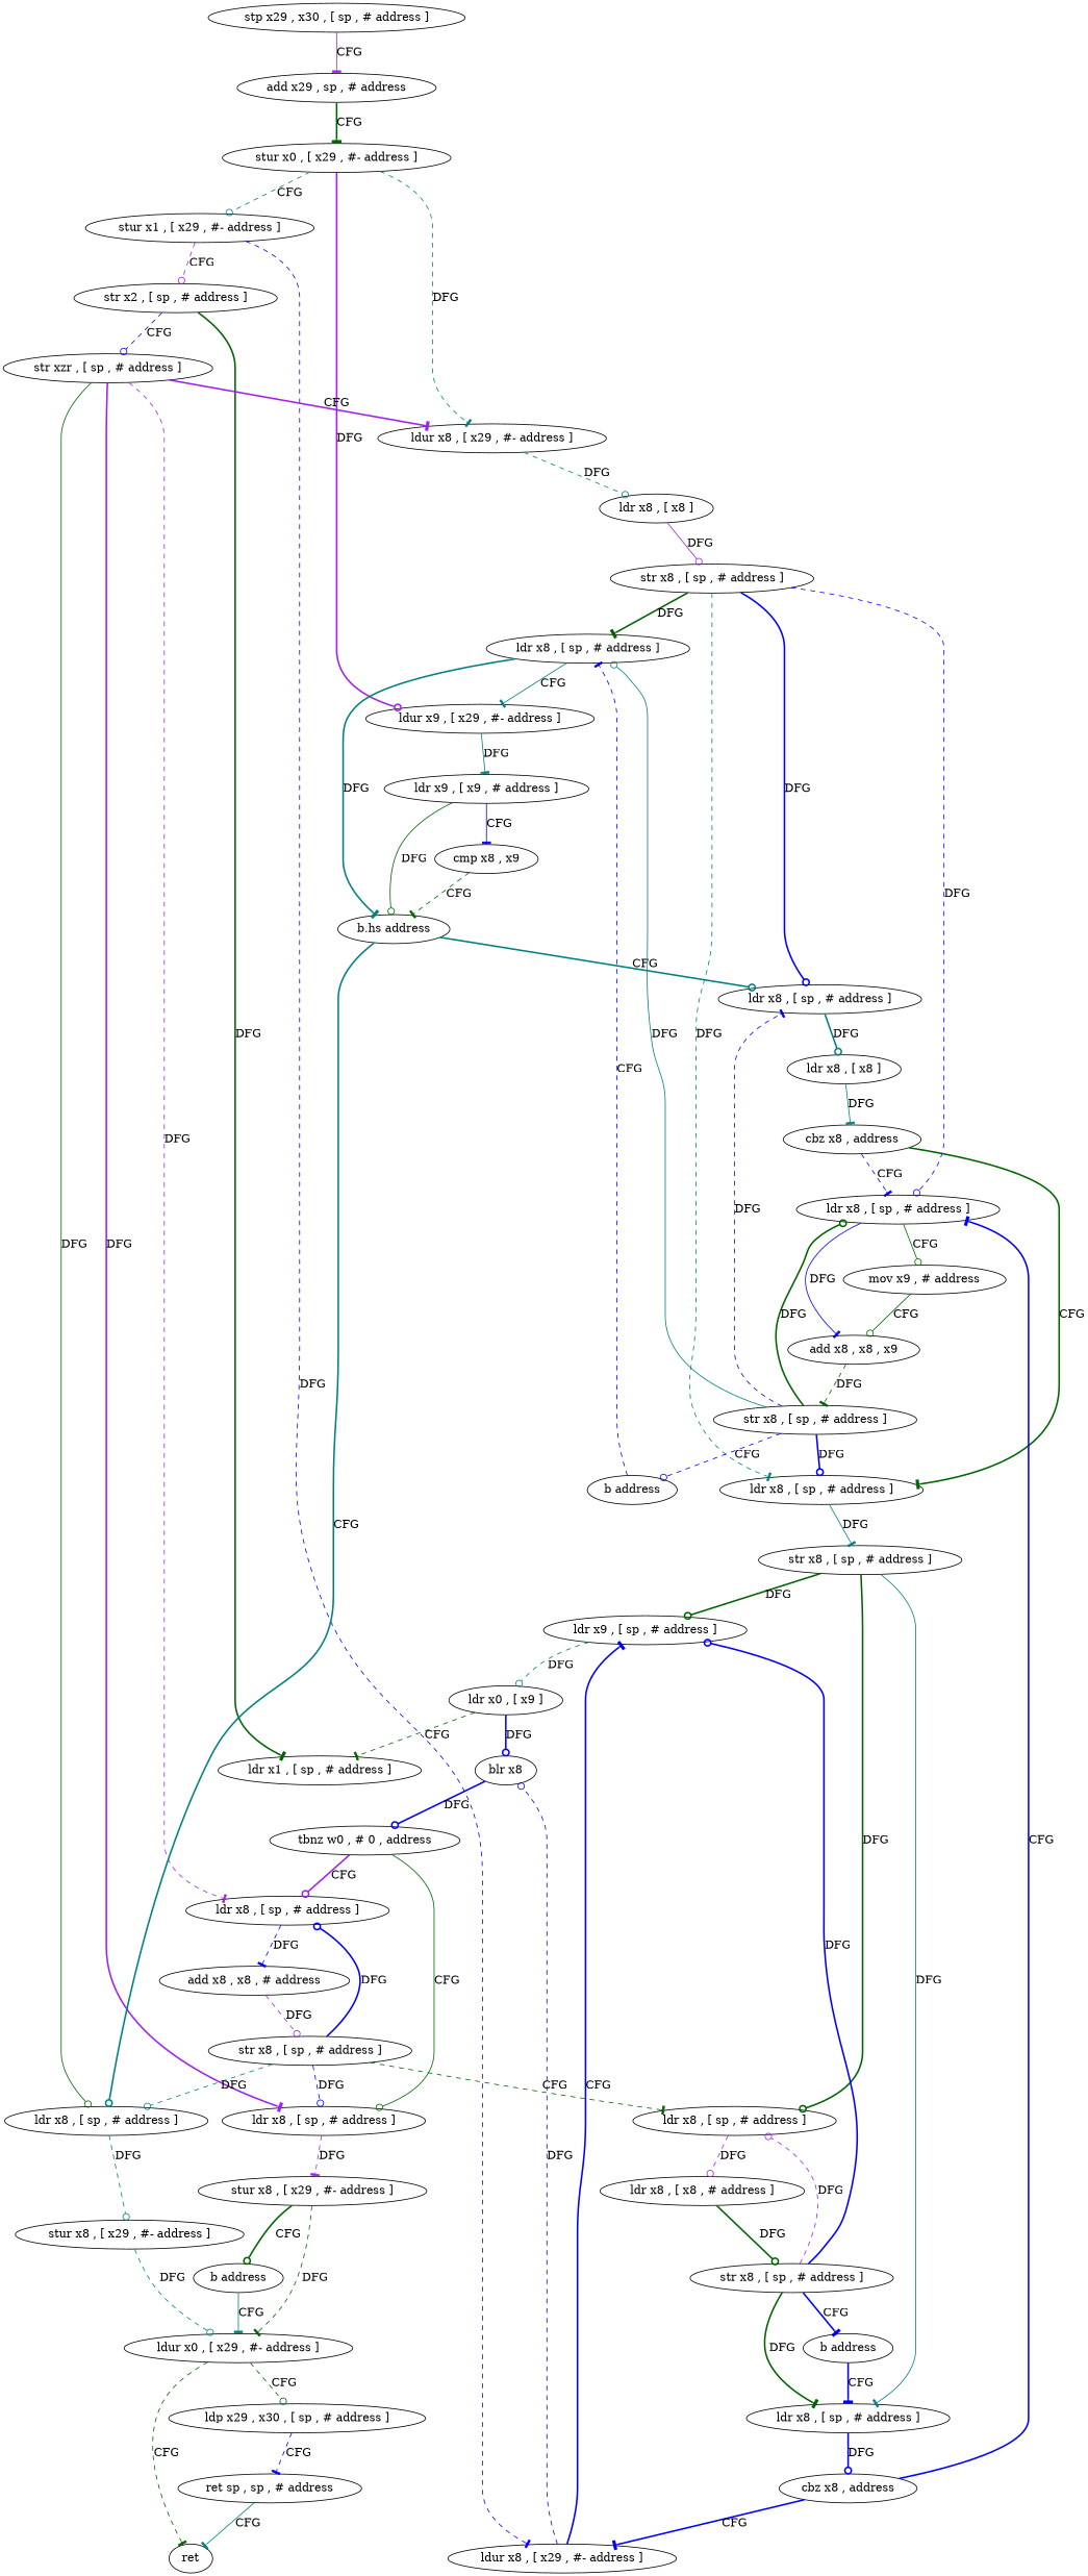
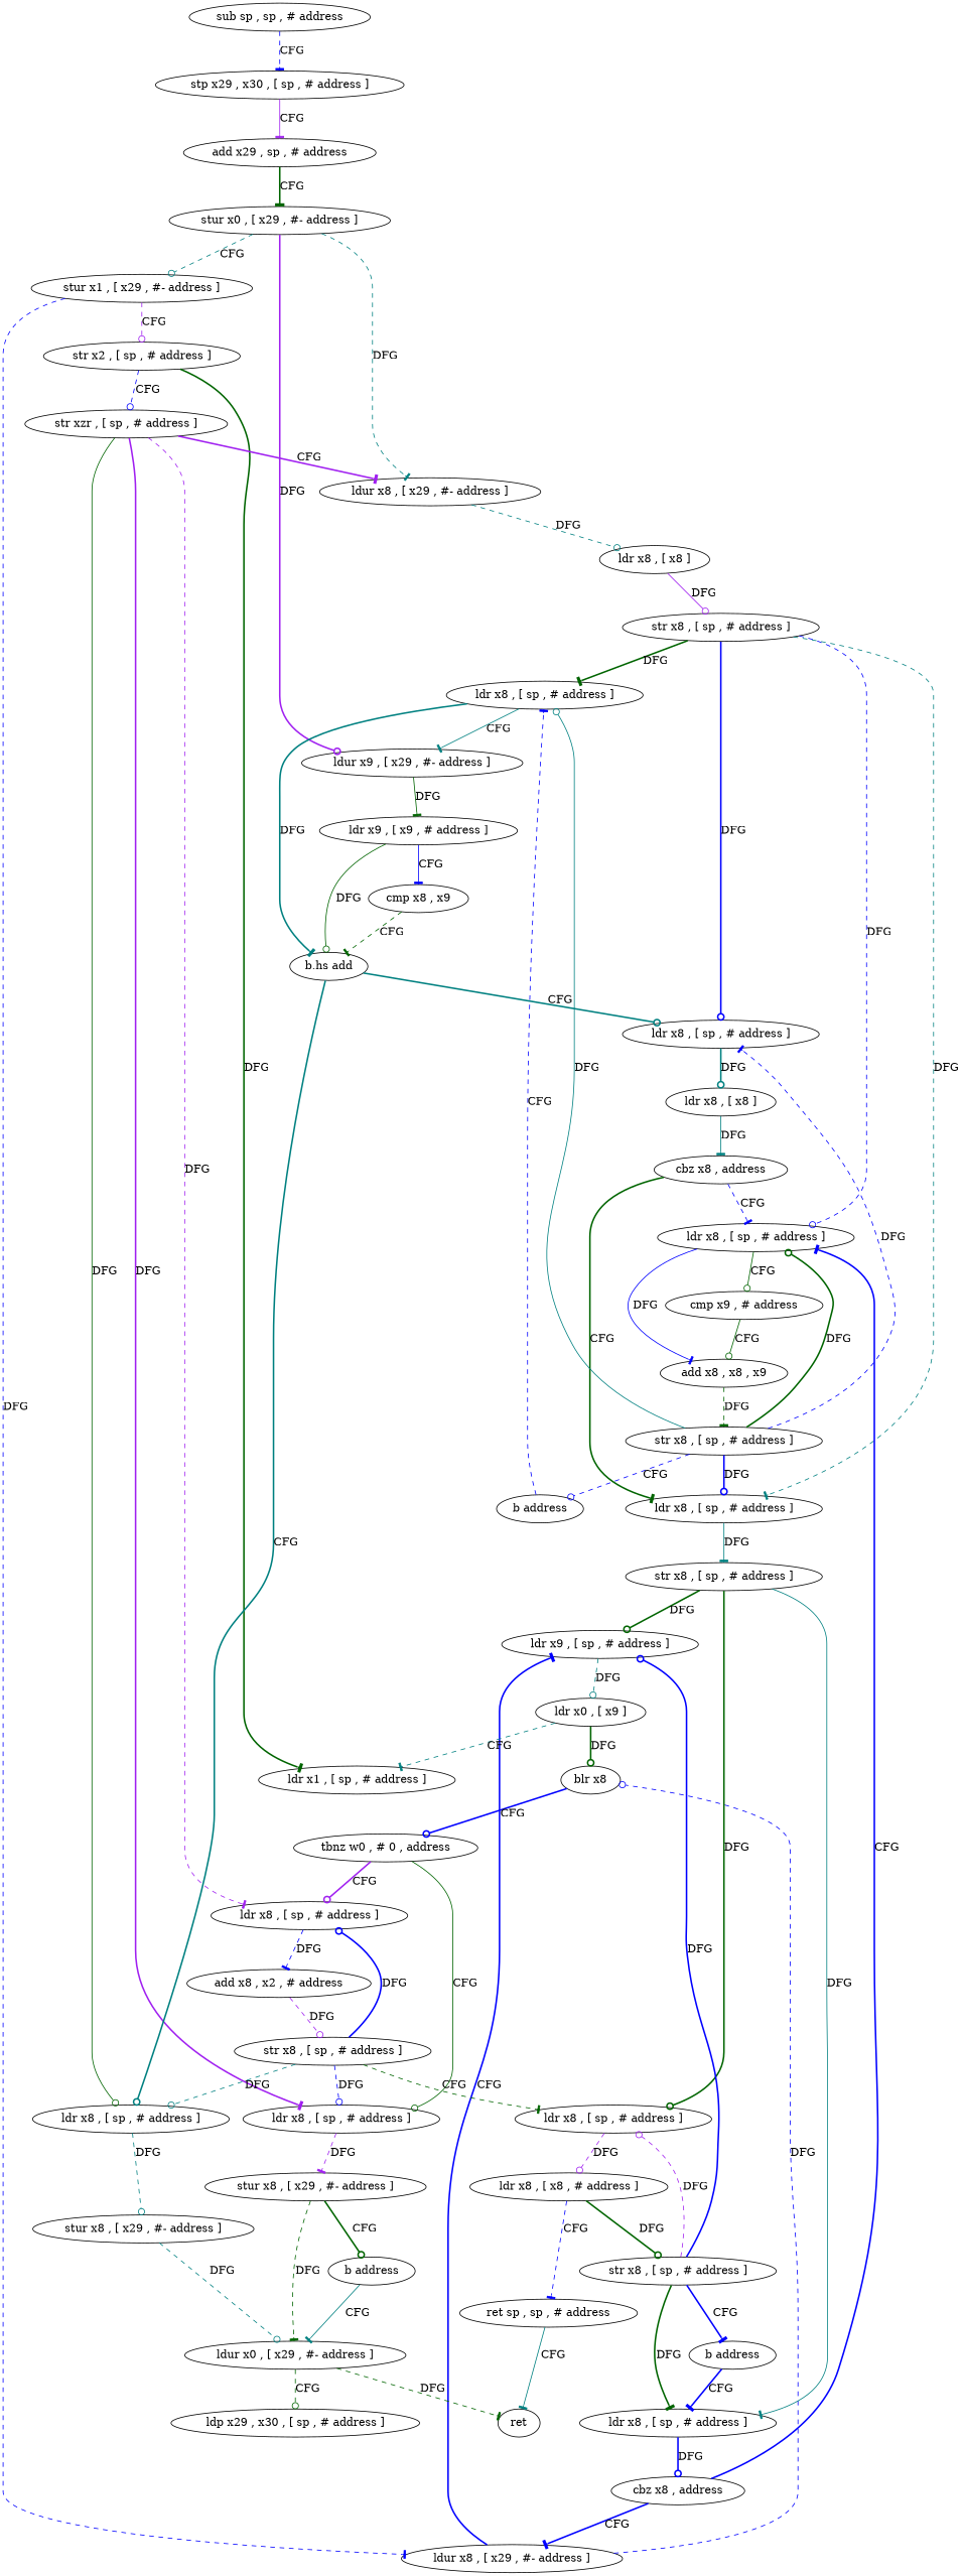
  digraph {
    edge [arrowhead=tee color=blue style=dashed]
+   n1 [label="sub sp , sp , # address"]
    n2 [label="stp x29 , x30 , [ sp , # address ]"]
    n3 [label="add x29 , sp , # address"]
    n4 [label="stur x0 , [ x29 , #- address ]"]
    n5 [label="stur x1 , [ x29 , #- address ]"]
    n6 [label="ldur x8 , [ x29 , #- address ]"]
    n7 [label="ldur x9 , [ x29 , #- address ]"]
    n8 [label="str x2 , [ sp , # address ]"]
    n9 [label="ldur x8 , [ x29 , #- address ]"]
    n10 [label="ldr x8 , [ x8 ]"]
    n11 [label="ldr x9 , [ x9 , # address ]"]
    n12 [label="str xzr , [ sp , # address ]"]
    n13 [label="ldr x1 , [ sp , # address ]"]
    n14 [label="ldr x9 , [ sp , # address ]"]
    n15 [label="blr x8"]
    n16 [label="ldr x8 , [ sp , # address ]"]
    n17 [label="ldr x8 , [ sp , # address ]"]
    n18 [label="ldr x8 , [ sp , # address ]"]
    n19 [label="stur x8 , [ x29 , #- address ]"]
-   n20 [label="add x8 , x8 , # address"]
+   n20 [label="add x8 , x2 , # address"]
    n21 [label="stur x8 , [ x29 , #- address ]"]
    n22 [label="str x8 , [ sp , # address ]"]
    n23 [label="ldr x8 , [ sp , # address ]"]
    n24 [label="ldr x8 , [ sp , # address ]"]
    n25 [label="ldr x8 , [ sp , # address ]"]
    n26 [label="ldr x8 , [ sp , # address ]"]
-   n27 [label="b.hs address"]
+   n27 [label="b.hs add"]
    n28 [label="ldr x8 , [ x8 ]"]
-   n29 [label="mov x9 , # address"]
+   n29 [label="cmp x9 , # address"]
    n30 [label="add x8 , x8 , x9"]
    n31 [label="str x8 , [ sp , # address ]"]
    n32 [label="ldur x0 , [ x29 , #- address ]"]
    n33 [label="ldp x29 , x30 , [ sp , # address ]"]
    n34 [label=ret]
    n35 [label="ret sp , sp , # address"]
    n36 [label="cbz x8 , address"]
    n37 [label="str x8 , [ sp , # address ]"]
    n38 [label="ldr x8 , [ sp , # address ]"]
    n39 [label="ldr x8 , [ sp , # address ]"]
    n40 [label="b address"]
    n41 [label="cbz x8 , address"]
    n42 [label="ldr x0 , [ x9 ]"]
    n43 [label="ldr x8 , [ x8 , # address ]"]
    n44 [label="cmp x8 , x9"]
    n45 [label="tbnz w0 , # 0 , address"]
    n46 [label="str x8 , [ sp , # address ]"]
    n47 [label="b address"]
    n48 [label="str x8 , [ sp , # address ]"]
    n49 [label="b address"]
+   n1 -> n2 [label=CFG]
    n2 -> n3 [color=purple label=CFG style=solid]
    n3 -> n4 [color=darkgreen label=CFG style=bold]
    n4 -> n5 [arrowhead=odot color=teal label=CFG]
    n4 -> n6 [color=teal label=DFG]
    n4 -> n7 [arrowhead=odot color=purple label=DFG style=bold]
    n5 -> n8 [arrowhead=odot color=purple label=CFG]
    n5 -> n9 [label=DFG]
    n6 -> n10 [arrowhead=odot color=teal label=DFG]
-   n7 -> n11 [color=teal label=DFG style=solid]
+   n7 -> n11 [color=darkgreen label=DFG style=solid]
    n8 -> n12 [arrowhead=odot label=CFG]
    n8 -> n13 [color=darkgreen label=DFG style=bold]
    n9 -> n14 [label=CFG style=bold]
    n9 -> n15 [arrowhead=odot label=DFG]
    n10 -> n22 [arrowhead=odot color=purple label=DFG style=solid]
    n11 -> n27 [arrowhead=odot color=darkgreen label=DFG style=solid]
    n11 -> n44 [label=CFG style=solid]
    n12 -> n6 [color=purple label=CFG style=bold]
    n12 -> n16 [arrowhead=odot color=darkgreen label=DFG style=solid]
    n12 -> n17 [color=purple label=DFG]
    n12 -> n18 [color=purple label=DFG style=bold]
    n14 -> n42 [arrowhead=odot color=teal label=DFG]
-   n15 -> n45 [arrowhead=odot label=DFG style=bold]
+   n15 -> n45 [arrowhead=odot label=CFG style=bold]
    n16 -> n19 [arrowhead=odot color=teal label=DFG]
    n17 -> n20 [label=DFG]
    n18 -> n21 [color=purple label=DFG]
    n19 -> n32 [arrowhead=odot color=teal label=DFG]
    n20 -> n46 [arrowhead=odot color=purple label=DFG]
    n21 -> n32 [color=darkgreen label=DFG]
    n21 -> n47 [arrowhead=odot color=darkgreen label=CFG style=bold]
    n22 -> n23 [color=darkgreen label=DFG style=bold]
    n22 -> n24 [arrowhead=odot label=DFG style=bold]
    n22 -> n25 [arrowhead=odot label=DFG]
    n22 -> n26 [color=teal label=DFG]
    n23 -> n7 [color=teal label=CFG style=solid]
    n23 -> n27 [color=teal label=DFG style=bold]
    n24 -> n28 [arrowhead=odot color=teal label=DFG style=bold]
    n25 -> n29 [arrowhead=odot color=darkgreen label=CFG style=solid]
    n25 -> n30 [label=DFG style=solid]
    n26 -> n31 [color=teal label=DFG style=solid]
    n27 -> n16 [arrowhead=odot color=teal label=CFG style=bold]
    n27 -> n24 [arrowhead=odot color=teal label=CFG style=bold]
    n28 -> n36 [color=teal label=DFG style=solid]
    n29 -> n30 [arrowhead=odot color=darkgreen label=CFG style=solid]
    n30 -> n37 [color=darkgreen label=DFG]
    n31 -> n14 [arrowhead=odot color=darkgreen label=DFG style=bold]
    n31 -> n38 [color=teal label=DFG style=solid]
    n31 -> n39 [arrowhead=odot color=darkgreen label=DFG style=bold]
    n32 -> n33 [arrowhead=odot color=darkgreen label=CFG]
-   n32 -> n34 [color=darkgreen label=CFG]
-   n33 -> n35 [label=CFG]
+   n32 -> n34 [color=darkgreen label=DFG]
+   n43 -> n35 [label=CFG]
    n35 -> n34 [color=teal label=CFG style=solid]
    n36 -> n25 [label=CFG]
    n36 -> n26 [color=darkgreen label=CFG style=bold]
    n37 -> n23 [arrowhead=odot color=teal label=DFG style=solid]
    n37 -> n24 [label=DFG]
    n37 -> n25 [arrowhead=odot color=darkgreen label=DFG style=bold]
    n37 -> n26 [arrowhead=odot label=DFG style=bold]
    n37 -> n40 [arrowhead=odot label=CFG]
    n38 -> n41 [arrowhead=odot label=DFG style=bold]
    n39 -> n43 [arrowhead=odot color=purple label=DFG]
    n40 -> n23 [label=CFG]
    n41 -> n9 [label=CFG style=bold]
    n41 -> n25 [label=CFG style=bold]
-   n42 -> n13 [color=darkgreen label=CFG]
-   n42 -> n15 [arrowhead=odot label=DFG style=bold]
+   n42 -> n13 [color=teal label=CFG]
+   n42 -> n15 [arrowhead=odot color=darkgreen label=DFG style=bold]
    n43 -> n48 [arrowhead=odot color=darkgreen label=DFG style=bold]
    n44 -> n27 [color=darkgreen label=CFG]
    n45 -> n17 [arrowhead=odot color=purple label=CFG style=bold]
    n45 -> n18 [arrowhead=odot color=darkgreen label=CFG style=solid]
    n46 -> n16 [arrowhead=odot color=teal label=DFG]
    n46 -> n17 [arrowhead=odot label=DFG style=bold]
    n46 -> n18 [arrowhead=odot label=DFG]
    n46 -> n39 [color=darkgreen label=CFG]
    n47 -> n32 [color=teal label=CFG style=solid]
    n48 -> n14 [arrowhead=odot label=DFG style=bold]
    n48 -> n38 [color=darkgreen label=DFG style=bold]
    n48 -> n39 [arrowhead=odot color=purple label=DFG]
    n48 -> n49 [label=CFG style=bold]
    n49 -> n38 [label=CFG style=bold]
  }
